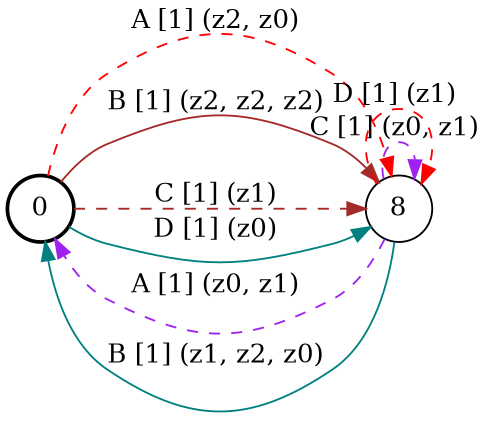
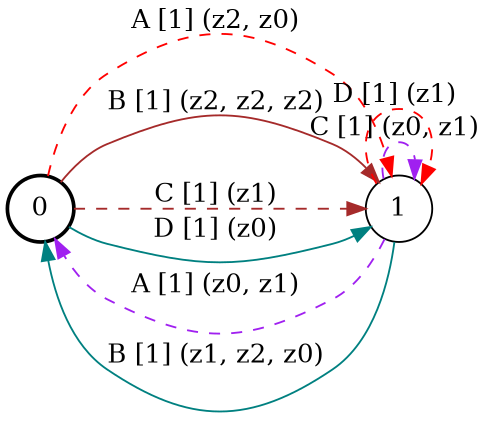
  digraph {
    rankdir=LR
    node [shape=circle]
    edge [color=red style=dashed]
    0 [style=bold]
-   1 [label=8]
+   1
    0 -> 1 [label="A [1] (z2, z0) "]
    0 -> 1 [label="B [1] (z2, z2, z2) " color=brown style=solid]
    0 -> 1 [label="C [1] (z1) " color=brown]
    0 -> 1 [label="D [1] (z0) " color=teal style=solid]
    1 -> 0 [label="A [1] (z0, z1) " color=purple]
    1 -> 0 [label="B [1] (z1, z2, z0) " color=teal style=solid]
    1 -> 1 [label="C [1] (z0, z1) " color=purple]
    1 -> 1 [label="D [1] (z1) "]
  }
